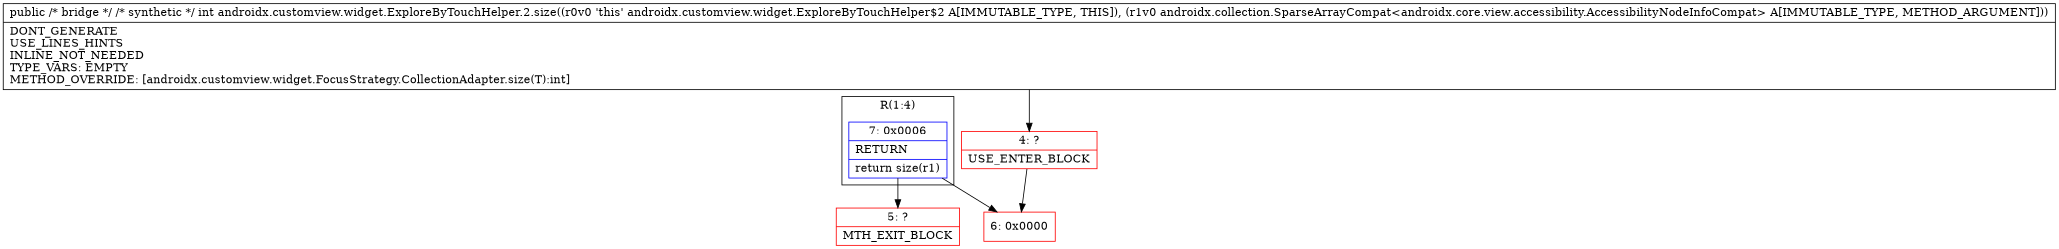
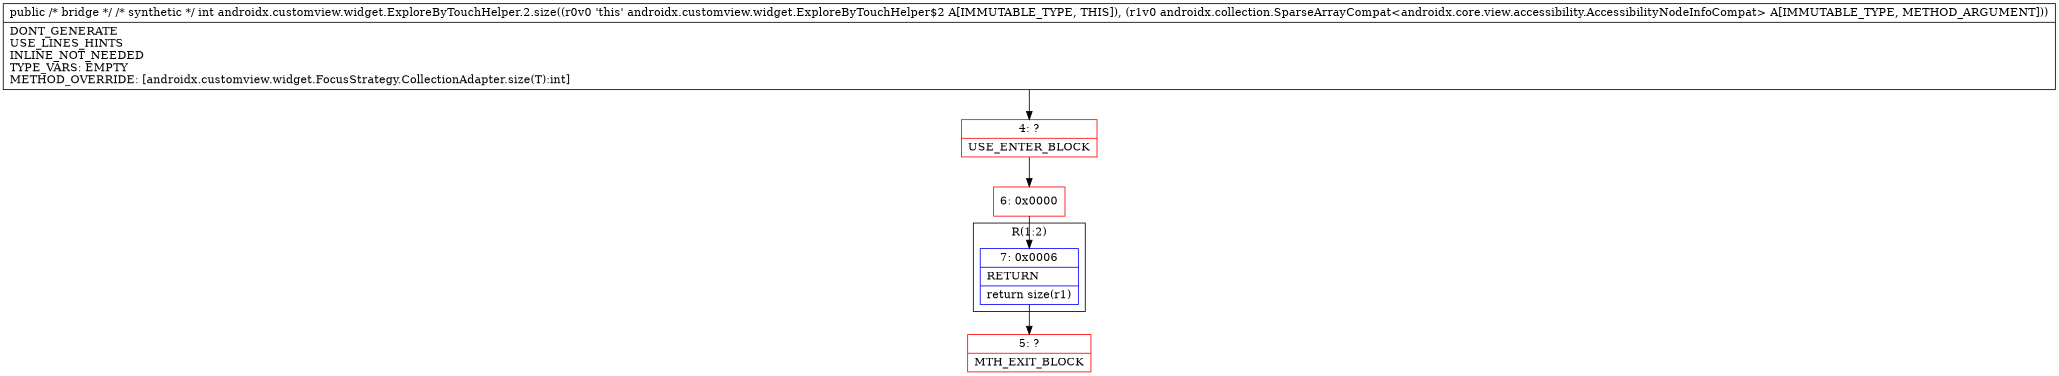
  digraph {
    node [color=red shape=record]
    n1 [color=blue label="{7\:\ 0x0006|RETURN\l|return size(r1)\l}"]
    n2 [label="{5\:\ ?|MTH_EXIT_BLOCK\l}"]
    n3 [label="{4\:\ ?|USE_ENTER_BLOCK\l}"]
    n4 [label="{6\:\ 0x0000}"]
    n5 [label="{public \/* bridge *\/ \/* synthetic *\/ int androidx.customview.widget.ExploreByTouchHelper.2.size((r0v0 'this' androidx.customview.widget.ExploreByTouchHelper$2 A[IMMUTABLE_TYPE, THIS]), (r1v0 androidx.collection.SparseArrayCompat\<androidx.core.view.accessibility.AccessibilityNodeInfoCompat\> A[IMMUTABLE_TYPE, METHOD_ARGUMENT]))  | DONT_GENERATE\lUSE_LINES_HINTS\lINLINE_NOT_NEEDED\lTYPE_VARS: EMPTY\lMETHOD_OVERRIDE: [androidx.customview.widget.FocusStrategy.CollectionAdapter.size(T):int]\l}" color=""]
    subgraph cluster_1 {
-     label="R(1:4)"
+     label="R(1:2)"
      n1
    }
    n1 -> n2
    n3 -> n4
-   n1 -> n4
+   n4 -> n1
    n5 -> n3
  }
